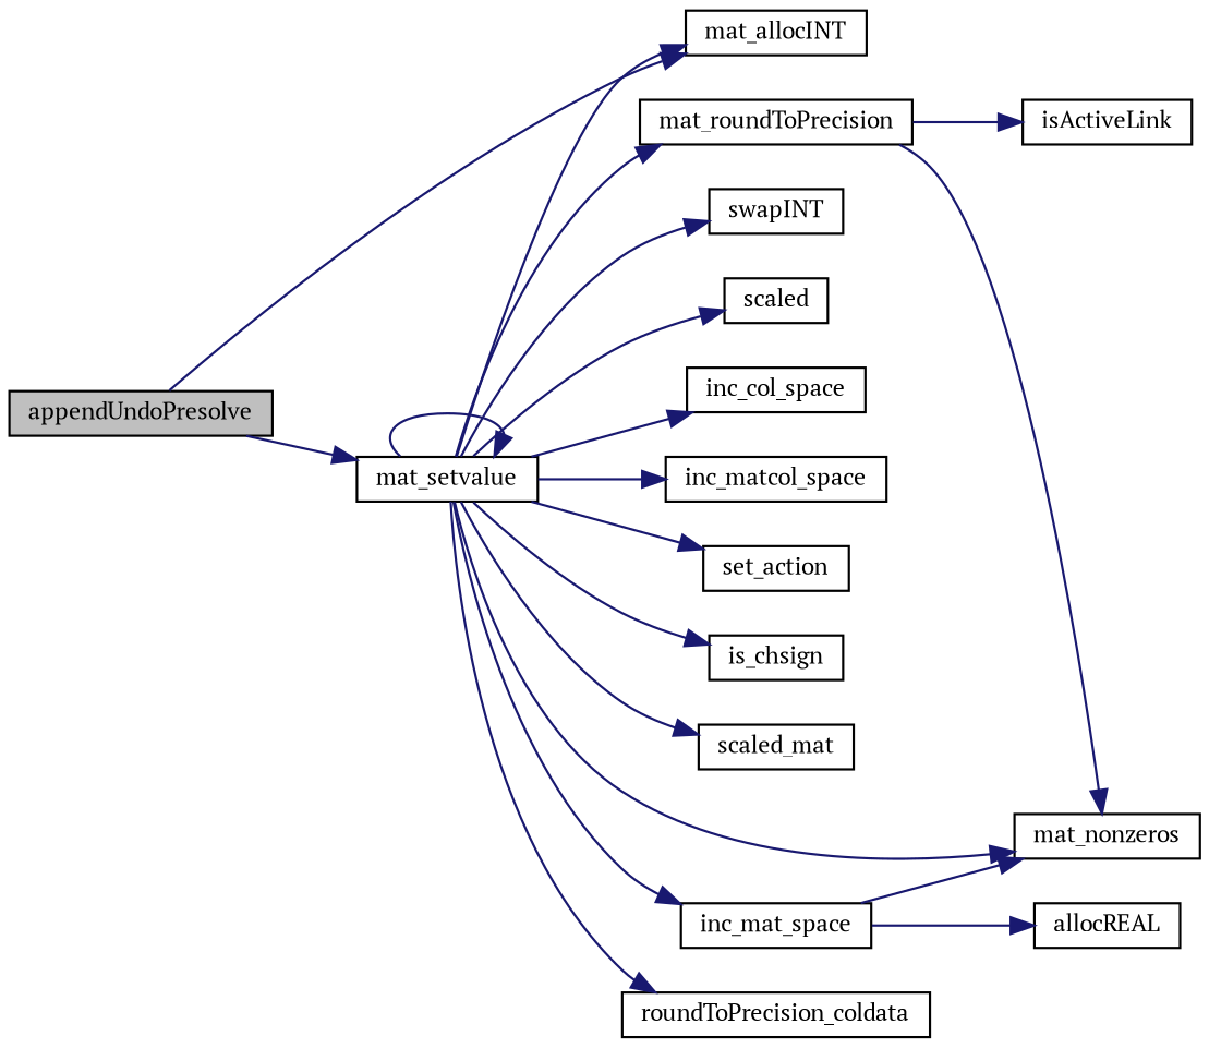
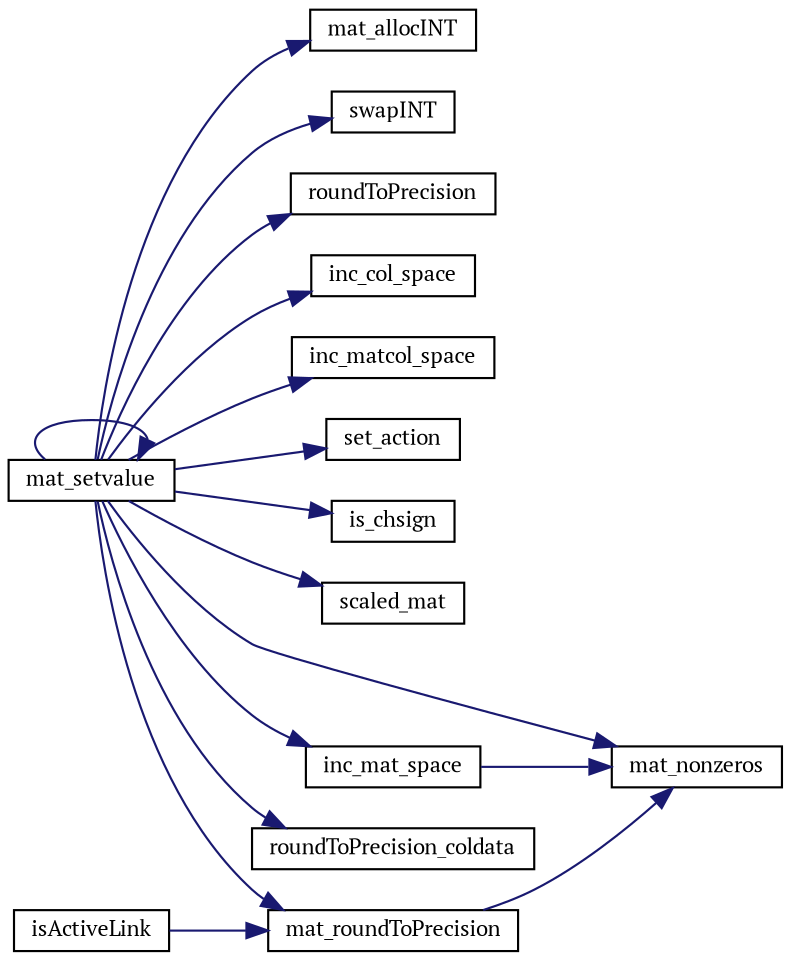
  digraph {
    fontname="PT Serif"
    rankdir=LR
    node [color=black fillcolor=white fontname="PT Serif" fontsize=10 shape=record style=filled]
    edge [color=midnightblue fontname="PT Serif" fontsize=10 labelfontname=Helvetica labelfontsize=10 style=solid]
-   n1 [fillcolor=grey75 fontcolor=black height=0.2 label=appendUndoPresolve width=0.4]
    n2 [height=0.2 label=mat_setvalue width=0.4]
    n3 [height=0.2 label=mat_allocINT width=0.4]
    n4 [height=0.2 label=swapINT width=0.4]
-   n5 [height=0.2 label=scaled width=0.4]
+   n5 [height=0.2 label=roundToPrecision width=0.4]
    n6 [height=0.2 label=inc_col_space width=0.4]
    n7 [height=0.2 label=inc_matcol_space width=0.4]
    n8 [height=0.2 label=set_action width=0.4]
    n9 [height=0.2 label=is_chsign width=0.4]
    n10 [height=0.2 label=scaled_mat width=0.4]
    n11 [height=0.2 label=mat_nonzeros width=0.4]
    n12 [height=0.2 label=inc_mat_space width=0.4]
    n13 [height=0.2 label=roundToPrecision_coldata width=0.4]
    n14 [height=0.2 label=mat_roundToPrecision width=0.4]
-   n15 [height=0.2 label=allocREAL width=0.4]
    n16 [height=0.2 label=isActiveLink width=0.4]
-   n1 -> n2
-   n1 -> n3
    n2 -> n2
    n2 -> n3
    n2 -> n4
    n2 -> n5
    n2 -> n6
    n2 -> n7
    n2 -> n8
    n2 -> n9
    n2 -> n10
    n2 -> n11
    n2 -> n12
    n2 -> n13
    n2 -> n14
    n12 -> n11
-   n12 -> n15
    n14 -> n11
-   n14 -> n16
+   n16 -> n14
  }
